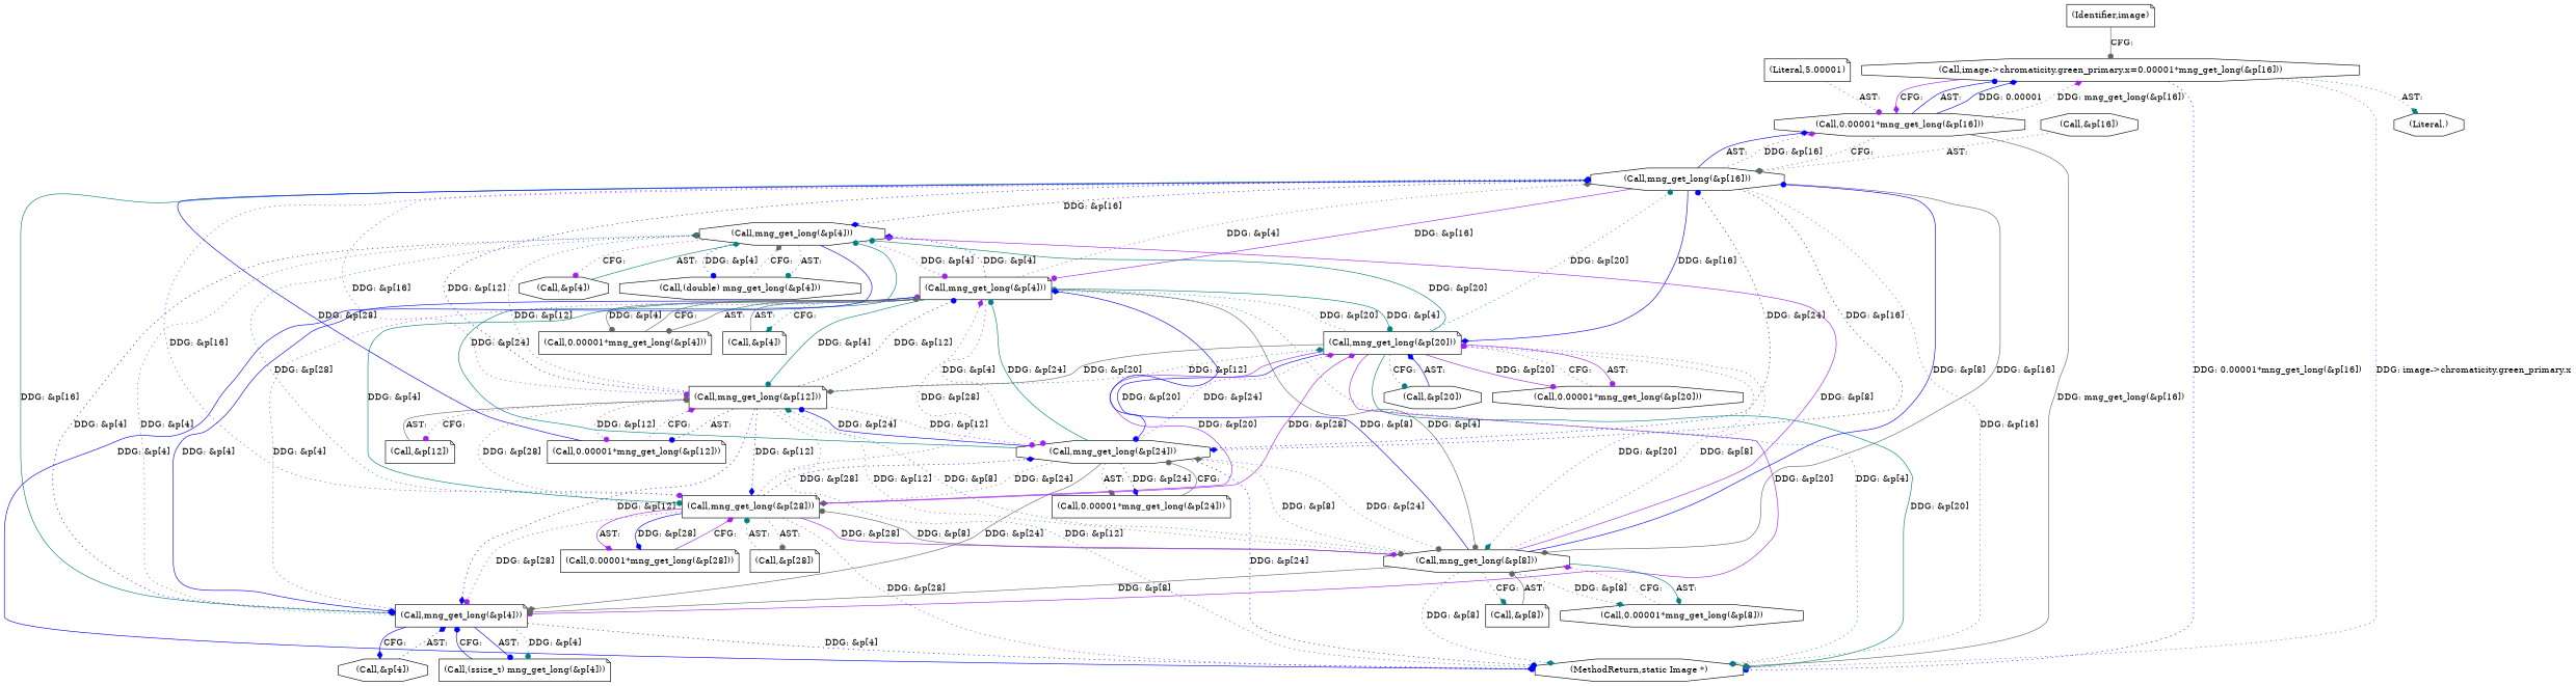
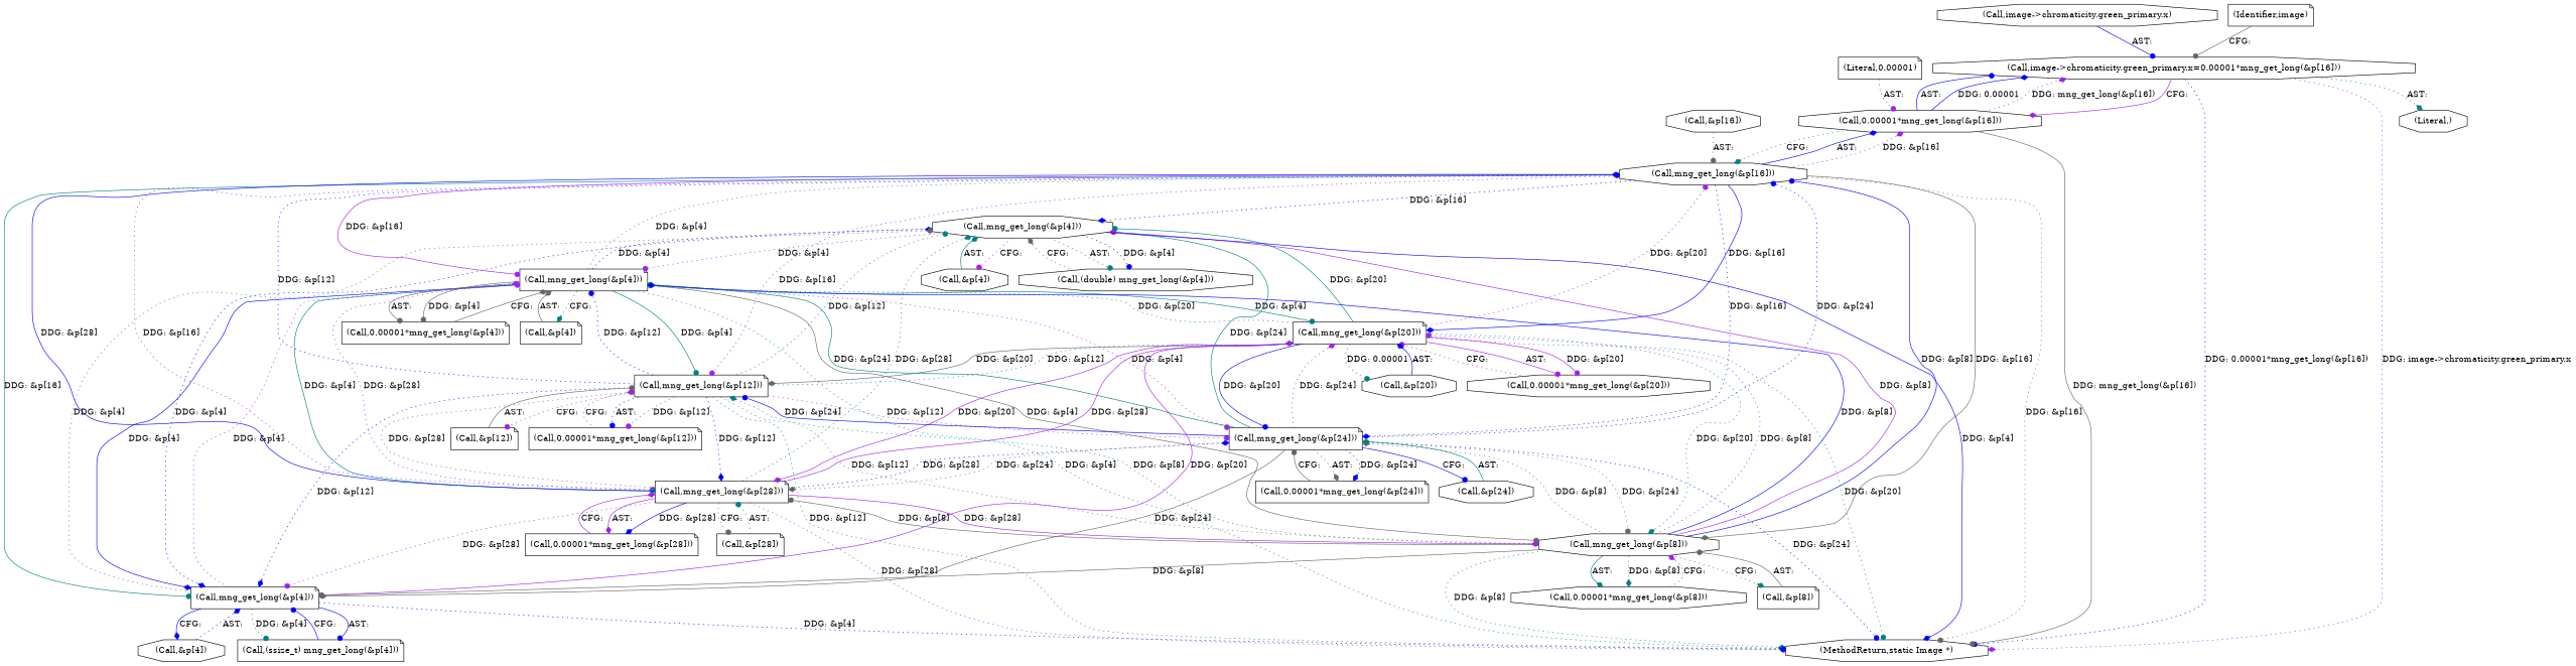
  digraph {
    node [shape=note]
    edge [arrowhead=dot color=blue style=dotted]
    n1 [label="(Call,image->chromaticity.green_primary.x=0.00001*mng_get_long(&p[16]))" shape=octagon]
    n2 [label="(Call,0.00001*mng_get_long(&p[16]))" shape=octagon]
    n3 [label="(Literal,)" shape=octagon]
    n4 [label="(MethodReturn,static Image *)" shape=octagon]
    n5 [label="(Call,mng_get_long(&p[16]))" shape=octagon]
    n6 [label="(Call,mng_get_long(&p[20]))"]
    n7 [label="(Call,mng_get_long(&p[4]))"]
    n8 [label="(Call,mng_get_long(&p[12]))"]
-   n9 [label="(Call,mng_get_long(&p[24]))" shape=octagon]
+   n9 [label="(Call,mng_get_long(&p[24]))"]
    n10 [label="(Call,mng_get_long(&p[8]))" shape=octagon]
    n11 [label="(Call,mng_get_long(&p[28]))"]
    n12 [label="(Call,mng_get_long(&p[4]))"]
    n13 [label="(Call,mng_get_long(&p[4]))" shape=octagon]
    n14 [label="(Call,0.00001*mng_get_long(&p[20]))" shape=octagon]
    n15 [label="(Call,&p[20])" shape=octagon]
    n16 [label="(Call,0.00001*mng_get_long(&p[4]))"]
    n17 [label="(Call,&p[4])"]
    n18 [label="(Call,&p[12])"]
    n19 [label="(Call,0.00001*mng_get_long(&p[12]))"]
+   n20 [label="(Call,&p[24])" shape=octagon]
    n21 [label="(Call,0.00001*mng_get_long(&p[24]))"]
    n22 [label="(Call,&p[8])"]
    n23 [label="(Call,0.00001*mng_get_long(&p[8]))" shape=octagon]
    n24 [label="(Call,0.00001*mng_get_long(&p[28]))"]
    n25 [label="(Call,&p[28])"]
    n26 [label="(Call,&p[4])" shape=octagon]
    n27 [label="(Call,(ssize_t) mng_get_long(&p[4]))"]
    n28 [label="(Call,(double) mng_get_long(&p[4]))" shape=octagon]
    n29 [label="(Call,&p[4])" shape=octagon]
    n30 [label="(Call,&p[16])" shape=octagon]
-   n31 [label="(Literal,5.00001)"]
+   n31 [label="(Literal,0.00001)"]
+   n32 [label="(Call,image->chromaticity.green_primary.x)" shape=octagon]
    n33 [label="(Identifier,image)"]
    n1 -> n2 [arrowhead=diamond color=purple label="CFG: " style=solid]
    n1 -> n3 [arrowhead=diamond color=teal label="AST: "]
    n1 -> n4 [label="DDG: 0.00001*mng_get_long(&p[16])"]
    n1 -> n4 [arrowhead=diamond color=purple label="DDG: image->chromaticity.green_primary.x"]
    n2 -> n1 [label="AST: " style=solid]
    n2 -> n1 [arrowhead=diamond label="DDG: 0.00001" style=solid]
    n2 -> n1 [arrowhead=diamond color=purple label="DDG: mng_get_long(&p[16])"]
    n2 -> n4 [color=gray40 label="DDG: mng_get_long(&p[16])" style=solid]
    n2 -> n5 [arrowhead=diamond color=teal label="CFG: "]
    n5 -> n2 [arrowhead=diamond label="AST: " style=solid]
    n5 -> n2 [arrowhead=diamond color=purple label="DDG: &p[16]"]
    n5 -> n4 [color=gray40 label="DDG: &p[16]"]
    n5 -> n6 [arrowhead=diamond label="DDG: &p[16]" style=solid]
    n5 -> n7 [color=purple label="DDG: &p[16]" style=solid]
    n5 -> n8 [color=purple label="DDG: &p[16]"]
    n5 -> n9 [arrowhead=diamond label="DDG: &p[16]"]
    n5 -> n10 [arrowhead=diamond color=gray40 label="DDG: &p[16]" style=solid]
    n5 -> n11 [color=purple label="DDG: &p[16]"]
    n5 -> n12 [color=teal label="DDG: &p[16]" style=solid]
    n5 -> n13 [arrowhead=diamond label="DDG: &p[16]"]
-   n6 -> n4 [color=teal label="DDG: &p[20]" style=solid]
-   n6 -> n5 [color=teal label="DDG: &p[20]"]
+   n6 -> n4 [color=teal label="DDG: &p[20]"]
+   n6 -> n5 [color=purple label="DDG: &p[20]"]
    n6 -> n7 [color=teal label="DDG: &p[20]"]
    n6 -> n8 [arrowhead=diamond color=gray40 label="DDG: &p[20]" style=solid]
    n6 -> n9 [label="DDG: &p[20]" style=solid]
    n6 -> n10 [arrowhead=diamond color=teal label="DDG: &p[20]"]
    n6 -> n11 [arrowhead=diamond color=purple label="DDG: &p[20]" style=solid]
    n6 -> n12 [color=purple label="DDG: &p[20]" style=solid]
    n6 -> n13 [color=teal label="DDG: &p[20]" style=solid]
    n6 -> n14 [color=purple label="AST: " style=solid]
    n6 -> n14 [color=purple label="DDG: &p[20]" style=solid]
-   n6 -> n15 [color=teal label="CFG: "]
+   n6 -> n15 [color=teal label="DDG: 0.00001"]
    n7 -> n4 [arrowhead=diamond color=teal label="DDG: &p[4]"]
    n7 -> n5 [arrowhead=diamond color=gray40 label="DDG: &p[4]"]
    n7 -> n6 [color=teal label="DDG: &p[4]" style=solid]
    n7 -> n8 [color=teal label="DDG: &p[4]" style=solid]
    n7 -> n9 [color=purple label="DDG: &p[4]"]
    n7 -> n10 [color=gray40 label="DDG: &p[4]" style=solid]
    n7 -> n11 [color=teal label="DDG: &p[4]" style=solid]
    n7 -> n12 [arrowhead=diamond label="DDG: &p[4]" style=solid]
    n7 -> n13 [arrowhead=diamond label="DDG: &p[4]"]
    n7 -> n16 [color=gray40 label="AST: " style=solid]
    n7 -> n16 [color=gray40 label="DDG: &p[4]" style=solid]
    n7 -> n17 [arrowhead=diamond color=teal label="CFG: "]
    n8 -> n4 [color=teal label="DDG: &p[12]"]
    n8 -> n5 [label="DDG: &p[12]"]
    n8 -> n6 [arrowhead=diamond color=teal label="DDG: &p[12]"]
    n8 -> n7 [label="DDG: &p[12]"]
    n8 -> n9 [color=purple label="DDG: &p[12]"]
    n8 -> n10 [color=gray40 label="DDG: &p[12]"]
    n8 -> n11 [arrowhead=diamond label="DDG: &p[12]"]
    n8 -> n12 [arrowhead=diamond label="DDG: &p[12]"]
    n8 -> n13 [color=teal label="DDG: &p[12]"]
    n8 -> n18 [color=purple label="CFG: "]
    n8 -> n19 [label="AST: "]
    n8 -> n19 [color=purple label="DDG: &p[12]"]
    n9 -> n4 [label="DDG: &p[24]"]
    n9 -> n5 [label="DDG: &p[24]"]
    n9 -> n6 [arrowhead=diamond color=purple label="DDG: &p[24]"]
    n9 -> n7 [color=teal label="DDG: &p[24]" style=solid]
    n9 -> n8 [label="DDG: &p[24]" style=solid]
    n9 -> n10 [color=gray40 label="DDG: &p[24]"]
    n9 -> n11 [arrowhead=diamond color=gray40 label="DDG: &p[24]"]
    n9 -> n12 [arrowhead=diamond color=gray40 label="DDG: &p[24]" style=solid]
    n9 -> n13 [color=teal label="DDG: &p[24]" style=solid]
+   n9 -> n20 [label="CFG: " style=solid]
    n9 -> n21 [arrowhead=diamond color=gray40 label="AST: "]
    n9 -> n21 [arrowhead=diamond label="DDG: &p[24]"]
    n10 -> n4 [arrowhead=diamond color=teal label="DDG: &p[8]"]
    n10 -> n5 [label="DDG: &p[8]" style=solid]
    n10 -> n6 [color=purple label="DDG: &p[8]"]
    n10 -> n7 [arrowhead=diamond label="DDG: &p[8]" style=solid]
    n10 -> n8 [arrowhead=diamond color=teal label="DDG: &p[8]"]
    n10 -> n9 [arrowhead=diamond color=gray40 label="DDG: &p[8]"]
    n10 -> n11 [color=gray40 label="DDG: &p[8]" style=solid]
    n10 -> n12 [color=gray40 label="DDG: &p[8]" style=solid]
    n10 -> n13 [arrowhead=diamond color=purple label="DDG: &p[8]" style=solid]
    n10 -> n22 [arrowhead=diamond color=teal label="CFG: "]
    n10 -> n23 [arrowhead=diamond color=teal label="AST: " style=solid]
    n10 -> n23 [arrowhead=diamond color=teal label="DDG: &p[8]"]
    n11 -> n4 [color=purple label="DDG: &p[28]"]
-   n19 -> n5 [arrowhead=diamond label="DDG: &p[28]" style=solid]
+   n11 -> n5 [arrowhead=diamond label="DDG: &p[28]" style=solid]
    n11 -> n6 [arrowhead=diamond color=purple label="DDG: &p[28]" style=solid]
    n11 -> n7 [arrowhead=diamond color=purple label="DDG: &p[28]"]
    n11 -> n8 [color=gray40 label="DDG: &p[28]"]
    n11 -> n9 [arrowhead=diamond label="DDG: &p[28]"]
    n11 -> n10 [arrowhead=diamond color=purple label="DDG: &p[28]" style=solid]
    n11 -> n12 [color=purple label="DDG: &p[28]"]
    n11 -> n13 [arrowhead=diamond color=teal label="DDG: &p[28]"]
    n11 -> n24 [arrowhead=diamond color=purple label="AST: " style=solid]
    n11 -> n24 [arrowhead=diamond label="DDG: &p[28]" style=solid]
-   n11 -> n25 [color=gray40 label="AST: "]
+   n11 -> n25 [color=gray40 label="CFG: "]
    n12 -> n4 [label="DDG: &p[4]"]
    n12 -> n7 [color=purple label="DDG: &p[4]"]
    n12 -> n13 [color=gray40 label="DDG: &p[4]"]
    n12 -> n26 [arrowhead=diamond label="CFG: " style=solid]
    n12 -> n27 [label="AST: " style=solid]
    n12 -> n27 [color=teal label="DDG: &p[4]"]
    n13 -> n4 [arrowhead=diamond label="DDG: &p[4]" style=solid]
    n13 -> n7 [color=purple label="DDG: &p[4]"]
    n13 -> n12 [arrowhead=diamond label="DDG: &p[4]"]
    n13 -> n28 [color=teal label="AST: "]
    n13 -> n28 [label="DDG: &p[4]"]
    n13 -> n29 [color=purple label="CFG: "]
    n14 -> n6 [color=purple label="CFG: "]
    n15 -> n6 [arrowhead=diamond label="AST: " style=solid]
    n16 -> n7 [arrowhead=diamond color=gray40 label="CFG: " style=solid]
    n17 -> n7 [arrowhead=diamond color=gray40 label="AST: " style=solid]
    n18 -> n8 [color=gray40 label="AST: " style=solid]
    n19 -> n8 [arrowhead=diamond color=purple label="CFG: "]
+   n20 -> n9 [arrowhead=diamond color=teal label="AST: " style=solid]
    n21 -> n9 [color=gray40 label="CFG: " style=solid]
    n22 -> n10 [color=gray40 label="AST: " style=solid]
    n23 -> n10 [arrowhead=diamond color=purple label="CFG: "]
    n24 -> n11 [arrowhead=diamond color=purple label="CFG: " style=solid]
    n25 -> n11 [color=teal label="AST: "]
    n26 -> n12 [arrowhead=diamond label="AST: "]
    n27 -> n12 [label="CFG: " style=solid]
    n28 -> n13 [arrowhead=diamond color=gray40 label="CFG: "]
    n29 -> n13 [arrowhead=diamond color=teal label="AST: " style=solid]
    n30 -> n5 [color=gray40 label="AST: "]
    n31 -> n2 [color=purple label="AST: "]
+   n32 -> n1 [label="AST: " style=solid]
    n33 -> n1 [color=gray40 label="CFG: " style=solid]
  }
